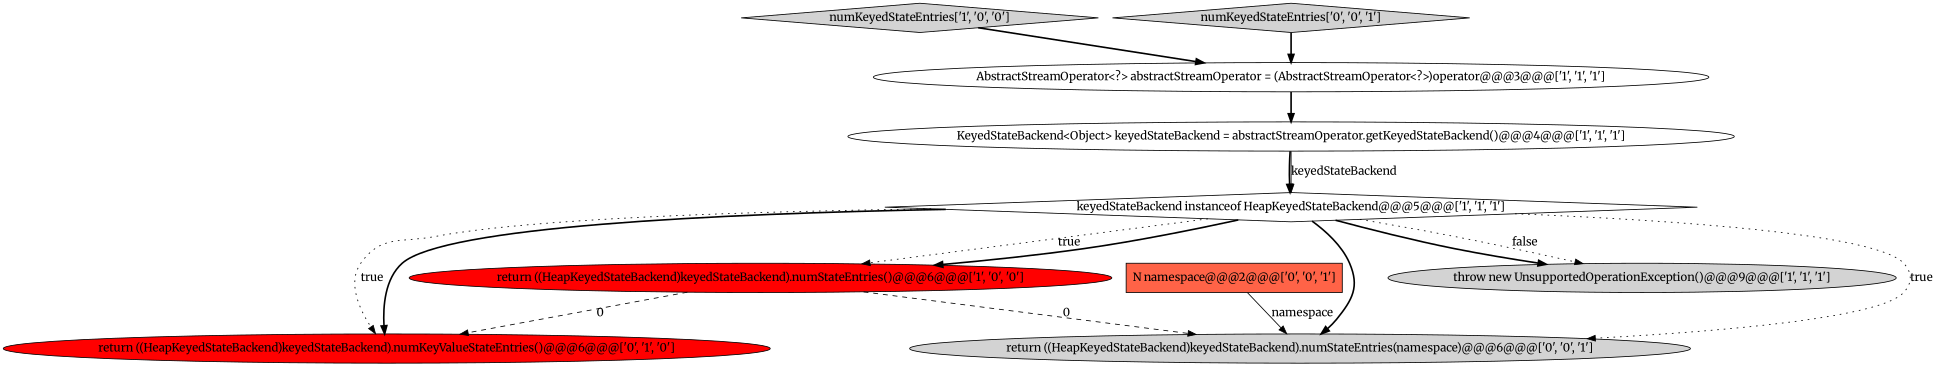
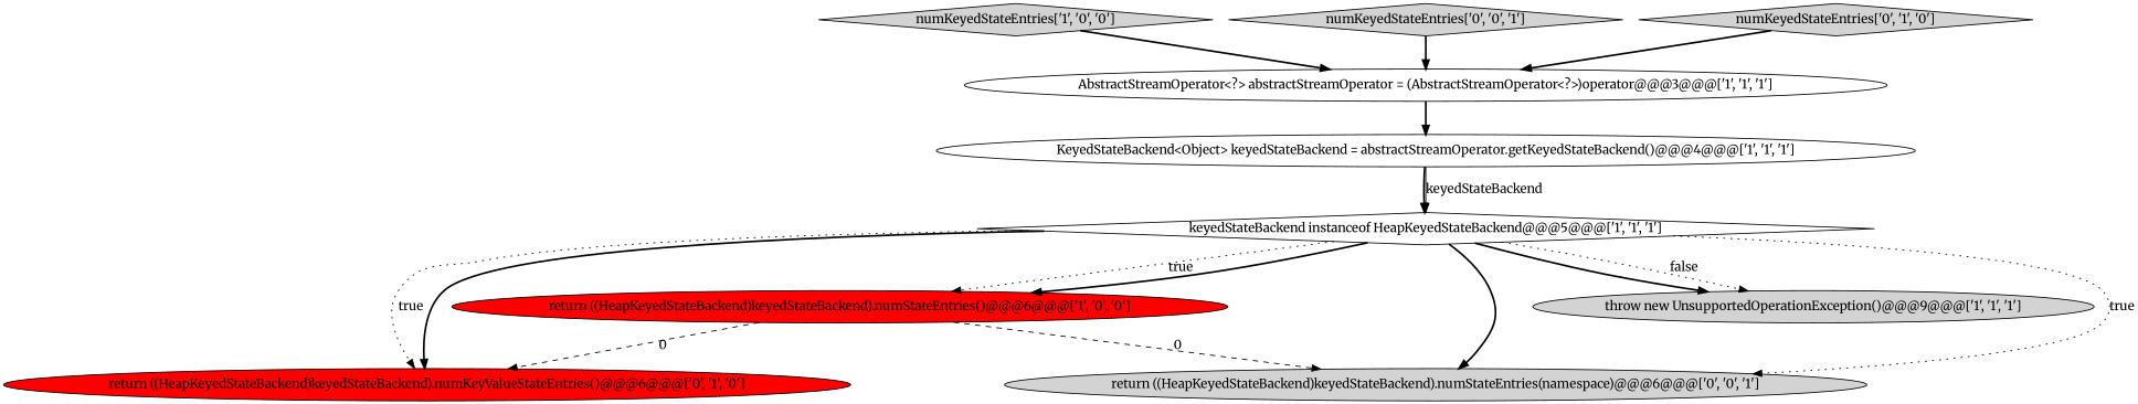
  digraph {
    fontname=Merriweather
    node [fillcolor=lightgray fontname=Merriweather shape=ellipse style=filled]
    edge [fontname=Merriweather style=bold]
    n1 [fillcolor=white label="KeyedStateBackend<Object> keyedStateBackend = abstractStreamOperator.getKeyedStateBackend()@@@4@@@['1', '1', '1']"]
    n2 [fillcolor=white label="keyedStateBackend instanceof HeapKeyedStateBackend@@@5@@@['1', '1', '1']" shape=diamond]
    n3 [fillcolor=red label="return ((HeapKeyedStateBackend)keyedStateBackend).numKeyValueStateEntries()@@@6@@@['0', '1', '0']"]
    n4 [label="return ((HeapKeyedStateBackend)keyedStateBackend).numStateEntries(namespace)@@@6@@@['0', '0', '1']"]
    n5 [label="throw new UnsupportedOperationException()@@@9@@@['1', '1', '1']"]
    n6 [fillcolor=red label="return ((HeapKeyedStateBackend)keyedStateBackend).numStateEntries()@@@6@@@['1', '0', '0']"]
    n7 [label="numKeyedStateEntries['1', '0', '0']" shape=diamond]
    n8 [fillcolor=white label="AbstractStreamOperator<?> abstractStreamOperator = (AbstractStreamOperator<?>)operator@@@3@@@['1', '1', '1']"]
    n9 [label="numKeyedStateEntries['0', '0', '1']" shape=diamond]
-   n10 [fillcolor=tomato label="N namespace@@@2@@@['0', '0', '1']" shape=box]
+   n11 [label="numKeyedStateEntries['0', '1', '0']" shape=diamond]
    n1 -> n2
    n1 -> n2 [label=keyedStateBackend style=solid]
    n2 -> n3
    n2 -> n3 [label=true style=dotted]
    n2 -> n4
    n2 -> n4 [label=true style=dotted]
    n2 -> n5 [label=false style=dotted]
    n2 -> n5
    n2 -> n6 [label=true style=dotted]
    n2 -> n6
    n6 -> n3 [label=0 style=dashed]
    n6 -> n4 [label=0 style=dashed]
    n7 -> n8
    n8 -> n1
    n9 -> n8
-   n10 -> n4 [label=namespace style=solid]
+   n11 -> n8
  }
